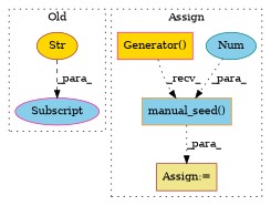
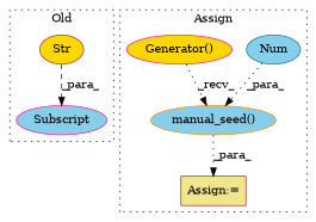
  digraph {
    node [a=75 color=deeppink fillcolor=skyblue shape=ellipse style=filled]
    edge [style=dotted]
    n1 [a=63 l="16,0" label=Subscript s="10374,0"]
    n2 [a=66 color=brown fillcolor=gold l=8 label=Str s=10381]
-   n3 [color=darkorange l="43,1" label="manual_seed()" s="11902,11946" shape=box]
+   n3 [color=darkorange l="43,1" label="manual_seed()" s="11902,11946"]
    n4 [a=76 color=teal l=1 label=Num s=11945]
    n5 [a=68 color=brown fillcolor=khaki l=3 label="Assign:=" s=11899 shape=box]
-   n6 [fillcolor=gold l=30 label="Generator()" s=11902 shape=box]
+   n6 [fillcolor=gold l=30 label="Generator()" s=11902]
    subgraph cluster_1 {
      label=Old
      style=dotted
      n1
      n2
    }
    subgraph cluster_2 {
      label=Assign
      style=dotted
      n3
      n4
      n5
      n6
    }
    n2 -> n1 [label=_para_ style=dashed]
    n3 -> n5 [label=_para_]
    n4 -> n3 [label=_para_]
    n6 -> n3 [label=_recv_]
  }
